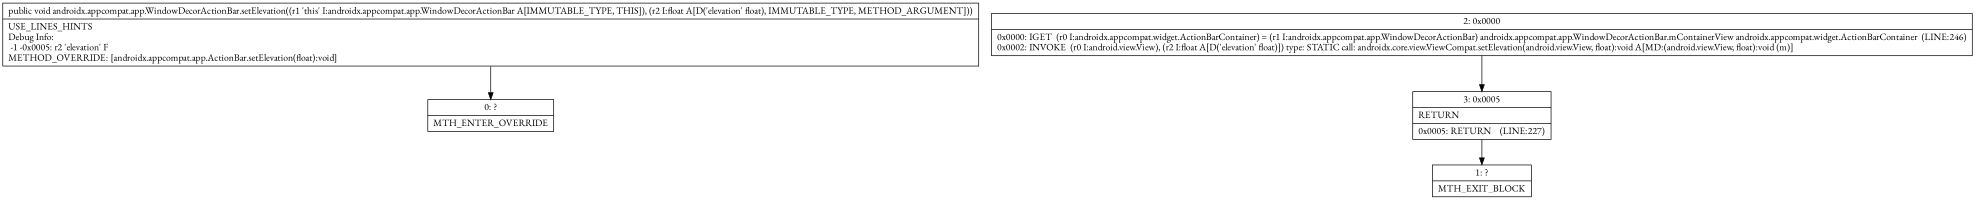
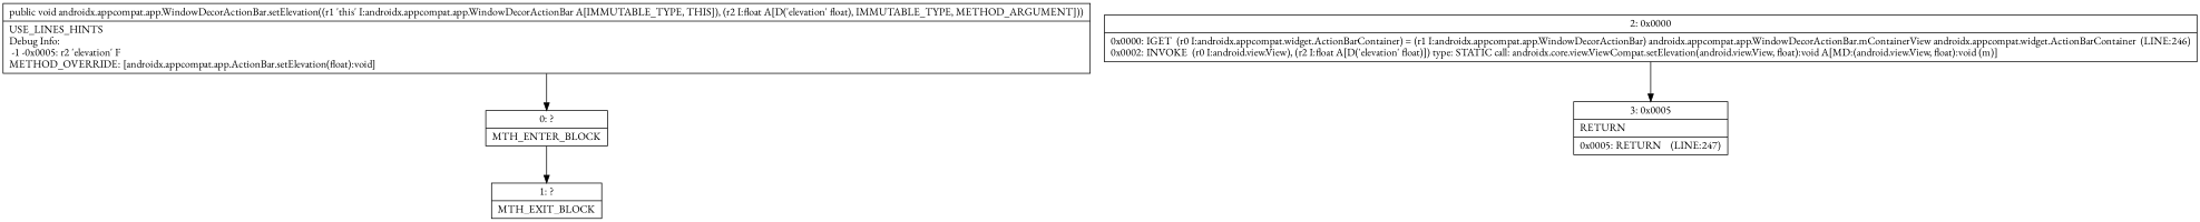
  digraph {
    fontname="EB Garamond"
    node [fontname="EB Garamond" shape=record]
    edge [fontname="EB Garamond"]
-   n1 [label="{0\:\ ?|MTH_ENTER_OVERRIDE\l}"]
+   n1 [label="{0\:\ ?|MTH_ENTER_BLOCK\l}"]
    n2 [label="{2\:\ 0x0000|0x0000: IGET  (r0 I:androidx.appcompat.widget.ActionBarContainer) = (r1 I:androidx.appcompat.app.WindowDecorActionBar) androidx.appcompat.app.WindowDecorActionBar.mContainerView androidx.appcompat.widget.ActionBarContainer  (LINE:246)\l0x0002: INVOKE  (r0 I:android.view.View), (r2 I:float A[D('elevation' float)]) type: STATIC call: androidx.core.view.ViewCompat.setElevation(android.view.View, float):void A[MD:(android.view.View, float):void (m)]\l}"]
-   n3 [label="{3\:\ 0x0005|RETURN\l|0x0005: RETURN    (LINE:227)\l}"]
+   n3 [label="{3\:\ 0x0005|RETURN\l|0x0005: RETURN    (LINE:247)\l}"]
    n4 [label="{1\:\ ?|MTH_EXIT_BLOCK\l}"]
    n5 [label="{public void androidx.appcompat.app.WindowDecorActionBar.setElevation((r1 'this' I:androidx.appcompat.app.WindowDecorActionBar A[IMMUTABLE_TYPE, THIS]), (r2 I:float A[D('elevation' float), IMMUTABLE_TYPE, METHOD_ARGUMENT]))  | USE_LINES_HINTS\lDebug Info:\l  \-1 \-0x0005: r2 'elevation' F\lMETHOD_OVERRIDE: [androidx.appcompat.app.ActionBar.setElevation(float):void]\l}"]
    n2 -> n3
-   n3 -> n4
+   n1 -> n4
    n5 -> n1
  }
